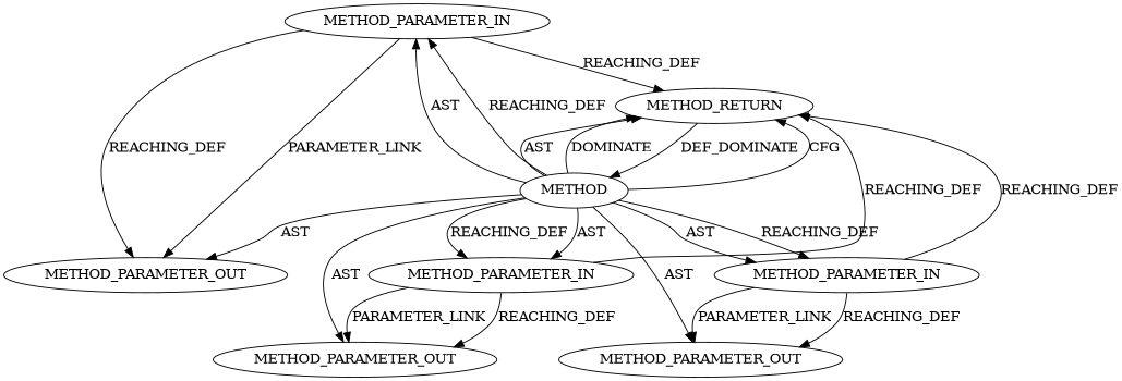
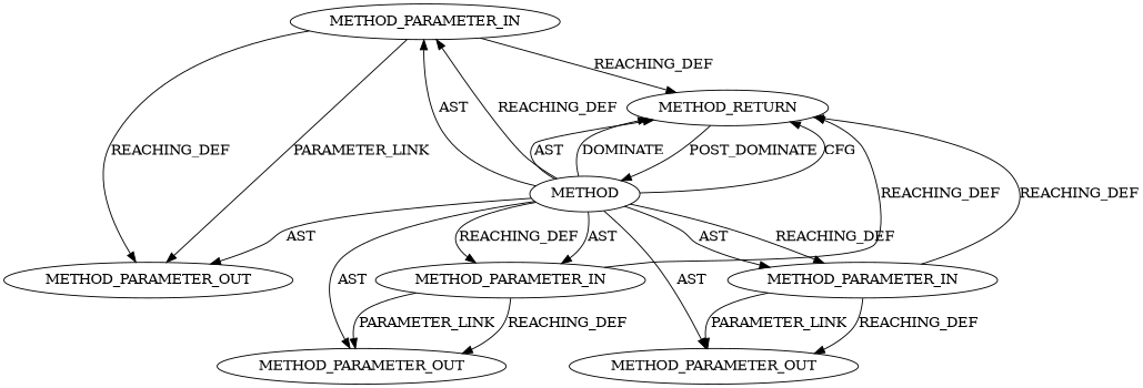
  digraph {
    node [CODE=p2 EVALUATION_STRATEGY=BY_VALUE IS_VARIADIC=false NAME=p2 ORDER=2 TYPE_FULL_NAME=ANY]
    n1 [INDEX=2 label=METHOD_PARAMETER_IN]
    n2 [CODE=RET label=METHOD_RETURN IS_VARIADIC="" NAME=""]
    n3 [INDEX=2 label=METHOD_PARAMETER_OUT]
    n4 [AST_PARENT_FULL_NAME="<global>" AST_PARENT_TYPE=NAMESPACE_BLOCK CODE="<empty>" FILENAME="<empty>" FULL_NAME=sock_rcvlowat IS_EXTERNAL=true NAME=sock_rcvlowat ORDER=0 label=METHOD EVALUATION_STRATEGY="" IS_VARIADIC="" TYPE_FULL_NAME=""]
    n5 [CODE=p1 INDEX=1 NAME=p1 ORDER=1 label=METHOD_PARAMETER_IN]
    n6 [CODE=p1 INDEX=1 NAME=p1 ORDER=1 label=METHOD_PARAMETER_OUT]
    n7 [CODE=p3 INDEX=3 NAME=p3 ORDER=3 label=METHOD_PARAMETER_OUT]
    n8 [CODE=p3 INDEX=3 NAME=p3 ORDER=3 label=METHOD_PARAMETER_IN]
    n1 -> n2 [VARIABLE=p2 label=REACHING_DEF]
    n1 -> n3 [VARIABLE=p2 label=REACHING_DEF]
    n1 -> n3 [label=PARAMETER_LINK]
-   n2 -> n4 [label=DEF_DOMINATE]
+   n2 -> n4 [label=POST_DOMINATE]
    n4 -> n1 [label=AST]
    n4 -> n1 [label=REACHING_DEF]
    n4 -> n2 [label=CFG]
    n4 -> n2 [label=AST]
    n4 -> n2 [label=DOMINATE]
    n4 -> n3 [label=AST]
    n4 -> n5 [label=AST]
    n4 -> n5 [label=REACHING_DEF]
    n4 -> n6 [label=AST]
    n4 -> n7 [label=AST]
    n4 -> n8 [label=REACHING_DEF]
    n4 -> n8 [label=AST]
    n5 -> n2 [VARIABLE=p1 label=REACHING_DEF]
    n5 -> n6 [VARIABLE=p1 label=REACHING_DEF]
    n5 -> n6 [label=PARAMETER_LINK]
    n8 -> n2 [VARIABLE=p3 label=REACHING_DEF]
    n8 -> n7 [VARIABLE=p3 label=REACHING_DEF]
    n8 -> n7 [label=PARAMETER_LINK]
  }
